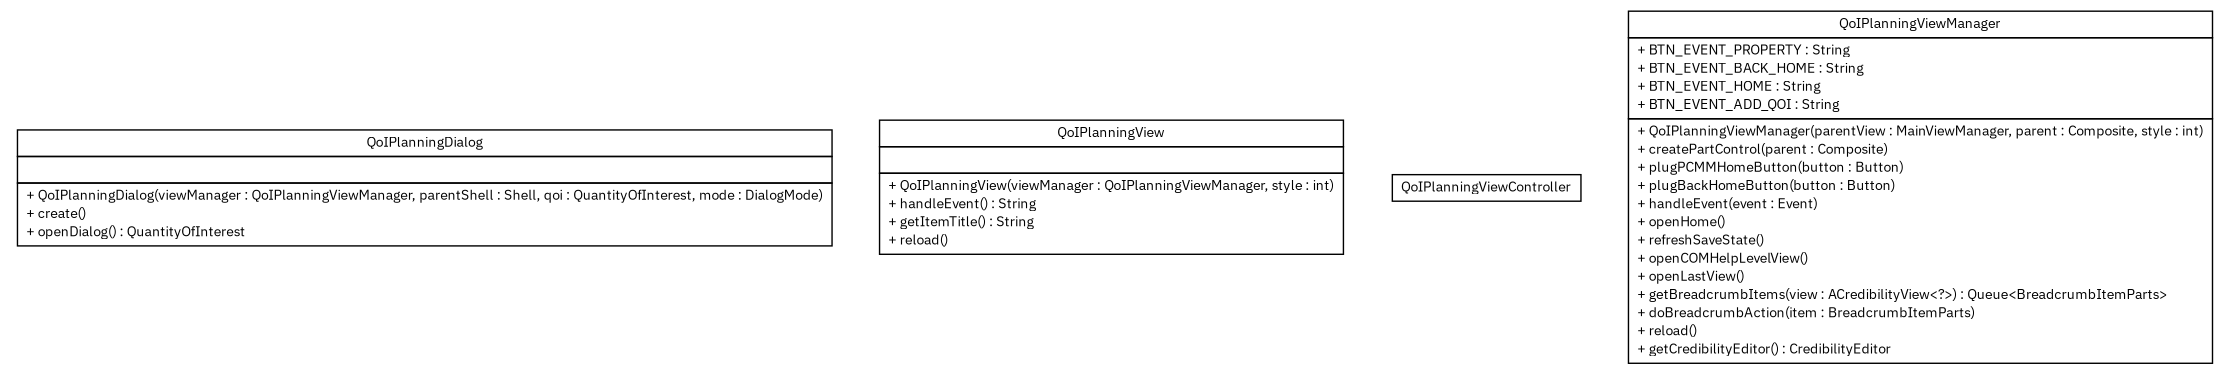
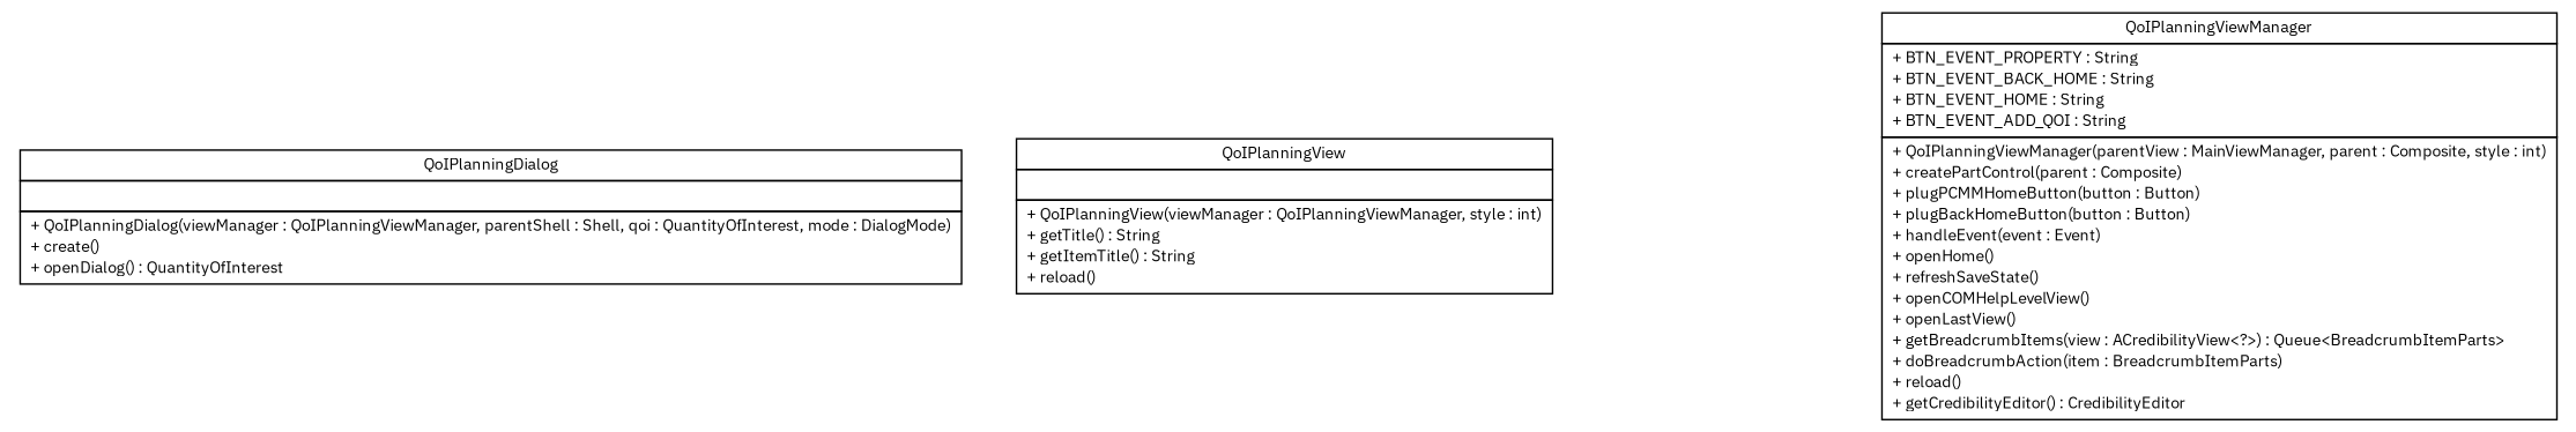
  digraph {
    nodesep=0.25
    ranksep=0.5
    fontname="IBM Plex Sans"
    node [fontcolor=black fontname="IBM Plex Sans" fontsize=10.0 shape=plaintext]
    n1 [label=<<table title="gov.sandia.cf.parts.ui.qoiplanning.QoIPlanningDialog" border="0" cellborder="1" cellspacing="0" cellpadding="2" port="p" href="./QoIPlanningDialog.html"> 		<tr><td><table border="0" cellspacing="0" cellpadding="1"> <tr><td align="center" balign="center"> QoIPlanningDialog </td></tr> 		</table></td></tr> 		<tr><td><table border="0" cellspacing="0" cellpadding="1"> <tr><td align="left" balign="left">  </td></tr> 		</table></td></tr> 		<tr><td><table border="0" cellspacing="0" cellpadding="1"> <tr><td align="left" balign="left"> + QoIPlanningDialog(viewManager : QoIPlanningViewManager, parentShell : Shell, qoi : QuantityOfInterest, mode : DialogMode) </td></tr> <tr><td align="left" balign="left"> + create() </td></tr> <tr><td align="left" balign="left"> + openDialog() : QuantityOfInterest </td></tr> 		</table></td></tr> 		</table>>]
-   n2 [label=<<table title="gov.sandia.cf.parts.ui.qoiplanning.QoIPlanningView" border="0" cellborder="1" cellspacing="0" cellpadding="2" port="p" href="./QoIPlanningView.html"> 		<tr><td><table border="0" cellspacing="0" cellpadding="1"> <tr><td align="center" balign="center"> QoIPlanningView </td></tr> 		</table></td></tr> 		<tr><td><table border="0" cellspacing="0" cellpadding="1"> <tr><td align="left" balign="left">  </td></tr> 		</table></td></tr> 		<tr><td><table border="0" cellspacing="0" cellpadding="1"> <tr><td align="left" balign="left"> + QoIPlanningView(viewManager : QoIPlanningViewManager, style : int) </td></tr> <tr><td align="left" balign="left"> + handleEvent() : String </td></tr> <tr><td align="left" balign="left"> + getItemTitle() : String </td></tr> <tr><td align="left" balign="left"> + reload() </td></tr> 		</table></td></tr> 		</table>>]
-   n3 [label=<<table title="gov.sandia.cf.parts.ui.qoiplanning.QoIPlanningViewController" border="0" cellborder="1" cellspacing="0" cellpadding="2" port="p" href="./QoIPlanningViewController.html"> 		<tr><td><table border="0" cellspacing="0" cellpadding="1"> <tr><td align="center" balign="center"> QoIPlanningViewController </td></tr> 		</table></td></tr> 		</table>>]
+   n2 [label=<<table title="gov.sandia.cf.parts.ui.qoiplanning.QoIPlanningView" border="0" cellborder="1" cellspacing="0" cellpadding="2" port="p" href="./QoIPlanningView.html"> 		<tr><td><table border="0" cellspacing="0" cellpadding="1"> <tr><td align="center" balign="center"> QoIPlanningView </td></tr> 		</table></td></tr> 		<tr><td><table border="0" cellspacing="0" cellpadding="1"> <tr><td align="left" balign="left">  </td></tr> 		</table></td></tr> 		<tr><td><table border="0" cellspacing="0" cellpadding="1"> <tr><td align="left" balign="left"> + QoIPlanningView(viewManager : QoIPlanningViewManager, style : int) </td></tr> <tr><td align="left" balign="left"> + getTitle() : String </td></tr> <tr><td align="left" balign="left"> + getItemTitle() : String </td></tr> <tr><td align="left" balign="left"> + reload() </td></tr> 		</table></td></tr> 		</table>>]
    n4 [label=<<table title="gov.sandia.cf.parts.ui.qoiplanning.QoIPlanningViewManager" border="0" cellborder="1" cellspacing="0" cellpadding="2" port="p" href="./QoIPlanningViewManager.html"> 		<tr><td><table border="0" cellspacing="0" cellpadding="1"> <tr><td align="center" balign="center"> QoIPlanningViewManager </td></tr> 		</table></td></tr> 		<tr><td><table border="0" cellspacing="0" cellpadding="1"> <tr><td align="left" balign="left"> + BTN_EVENT_PROPERTY : String </td></tr> <tr><td align="left" balign="left"> + BTN_EVENT_BACK_HOME : String </td></tr> <tr><td align="left" balign="left"> + BTN_EVENT_HOME : String </td></tr> <tr><td align="left" balign="left"> + BTN_EVENT_ADD_QOI : String </td></tr> 		</table></td></tr> 		<tr><td><table border="0" cellspacing="0" cellpadding="1"> <tr><td align="left" balign="left"> + QoIPlanningViewManager(parentView : MainViewManager, parent : Composite, style : int) </td></tr> <tr><td align="left" balign="left"> + createPartControl(parent : Composite) </td></tr> <tr><td align="left" balign="left"> + plugPCMMHomeButton(button : Button) </td></tr> <tr><td align="left" balign="left"> + plugBackHomeButton(button : Button) </td></tr> <tr><td align="left" balign="left"> + handleEvent(event : Event) </td></tr> <tr><td align="left" balign="left"> + openHome() </td></tr> <tr><td align="left" balign="left"> + refreshSaveState() </td></tr> <tr><td align="left" balign="left"> + openCOMHelpLevelView() </td></tr> <tr><td align="left" balign="left"> + openLastView() </td></tr> <tr><td align="left" balign="left"> + getBreadcrumbItems(view : ACredibilityView&lt;?&gt;) : Queue&lt;BreadcrumbItemParts&gt; </td></tr> <tr><td align="left" balign="left"> + doBreadcrumbAction(item : BreadcrumbItemParts) </td></tr> <tr><td align="left" balign="left"> + reload() </td></tr> <tr><td align="left" balign="left"> + getCredibilityEditor() : CredibilityEditor </td></tr> 		</table></td></tr> 		</table>>]
  }
